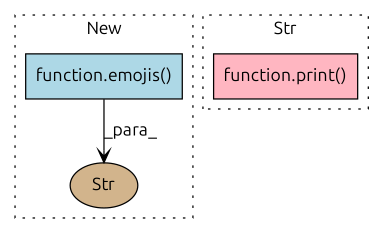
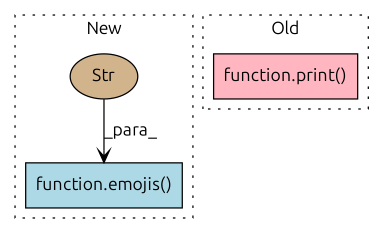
  digraph {
    fontname=Ubuntu
    node [a=75 shape=box style=filled fontname=Ubuntu]
    n1 [l="7,1" label="function.emojis()" s="1073,1103" fillcolor=lightblue]
    n2 [a=66 l=23 label=Str s=1080 shape=ellipse fillcolor=tan]
    n3 [l="6,1" label="function.print()" s="417,449" fillcolor=lightpink]
    subgraph cluster_1 {
      label=New
      style=dotted
      n1
      n2
    }
    subgraph cluster_2 {
-     label=Str
+     label=Old
      style=dotted
      n3
    }
-   n1 -> n2 [label=_para_ arrowhead=vee fontname=Ubuntu]
+   n2 -> n1 [label=_para_ arrowhead=vee fontname=Ubuntu]
  }
